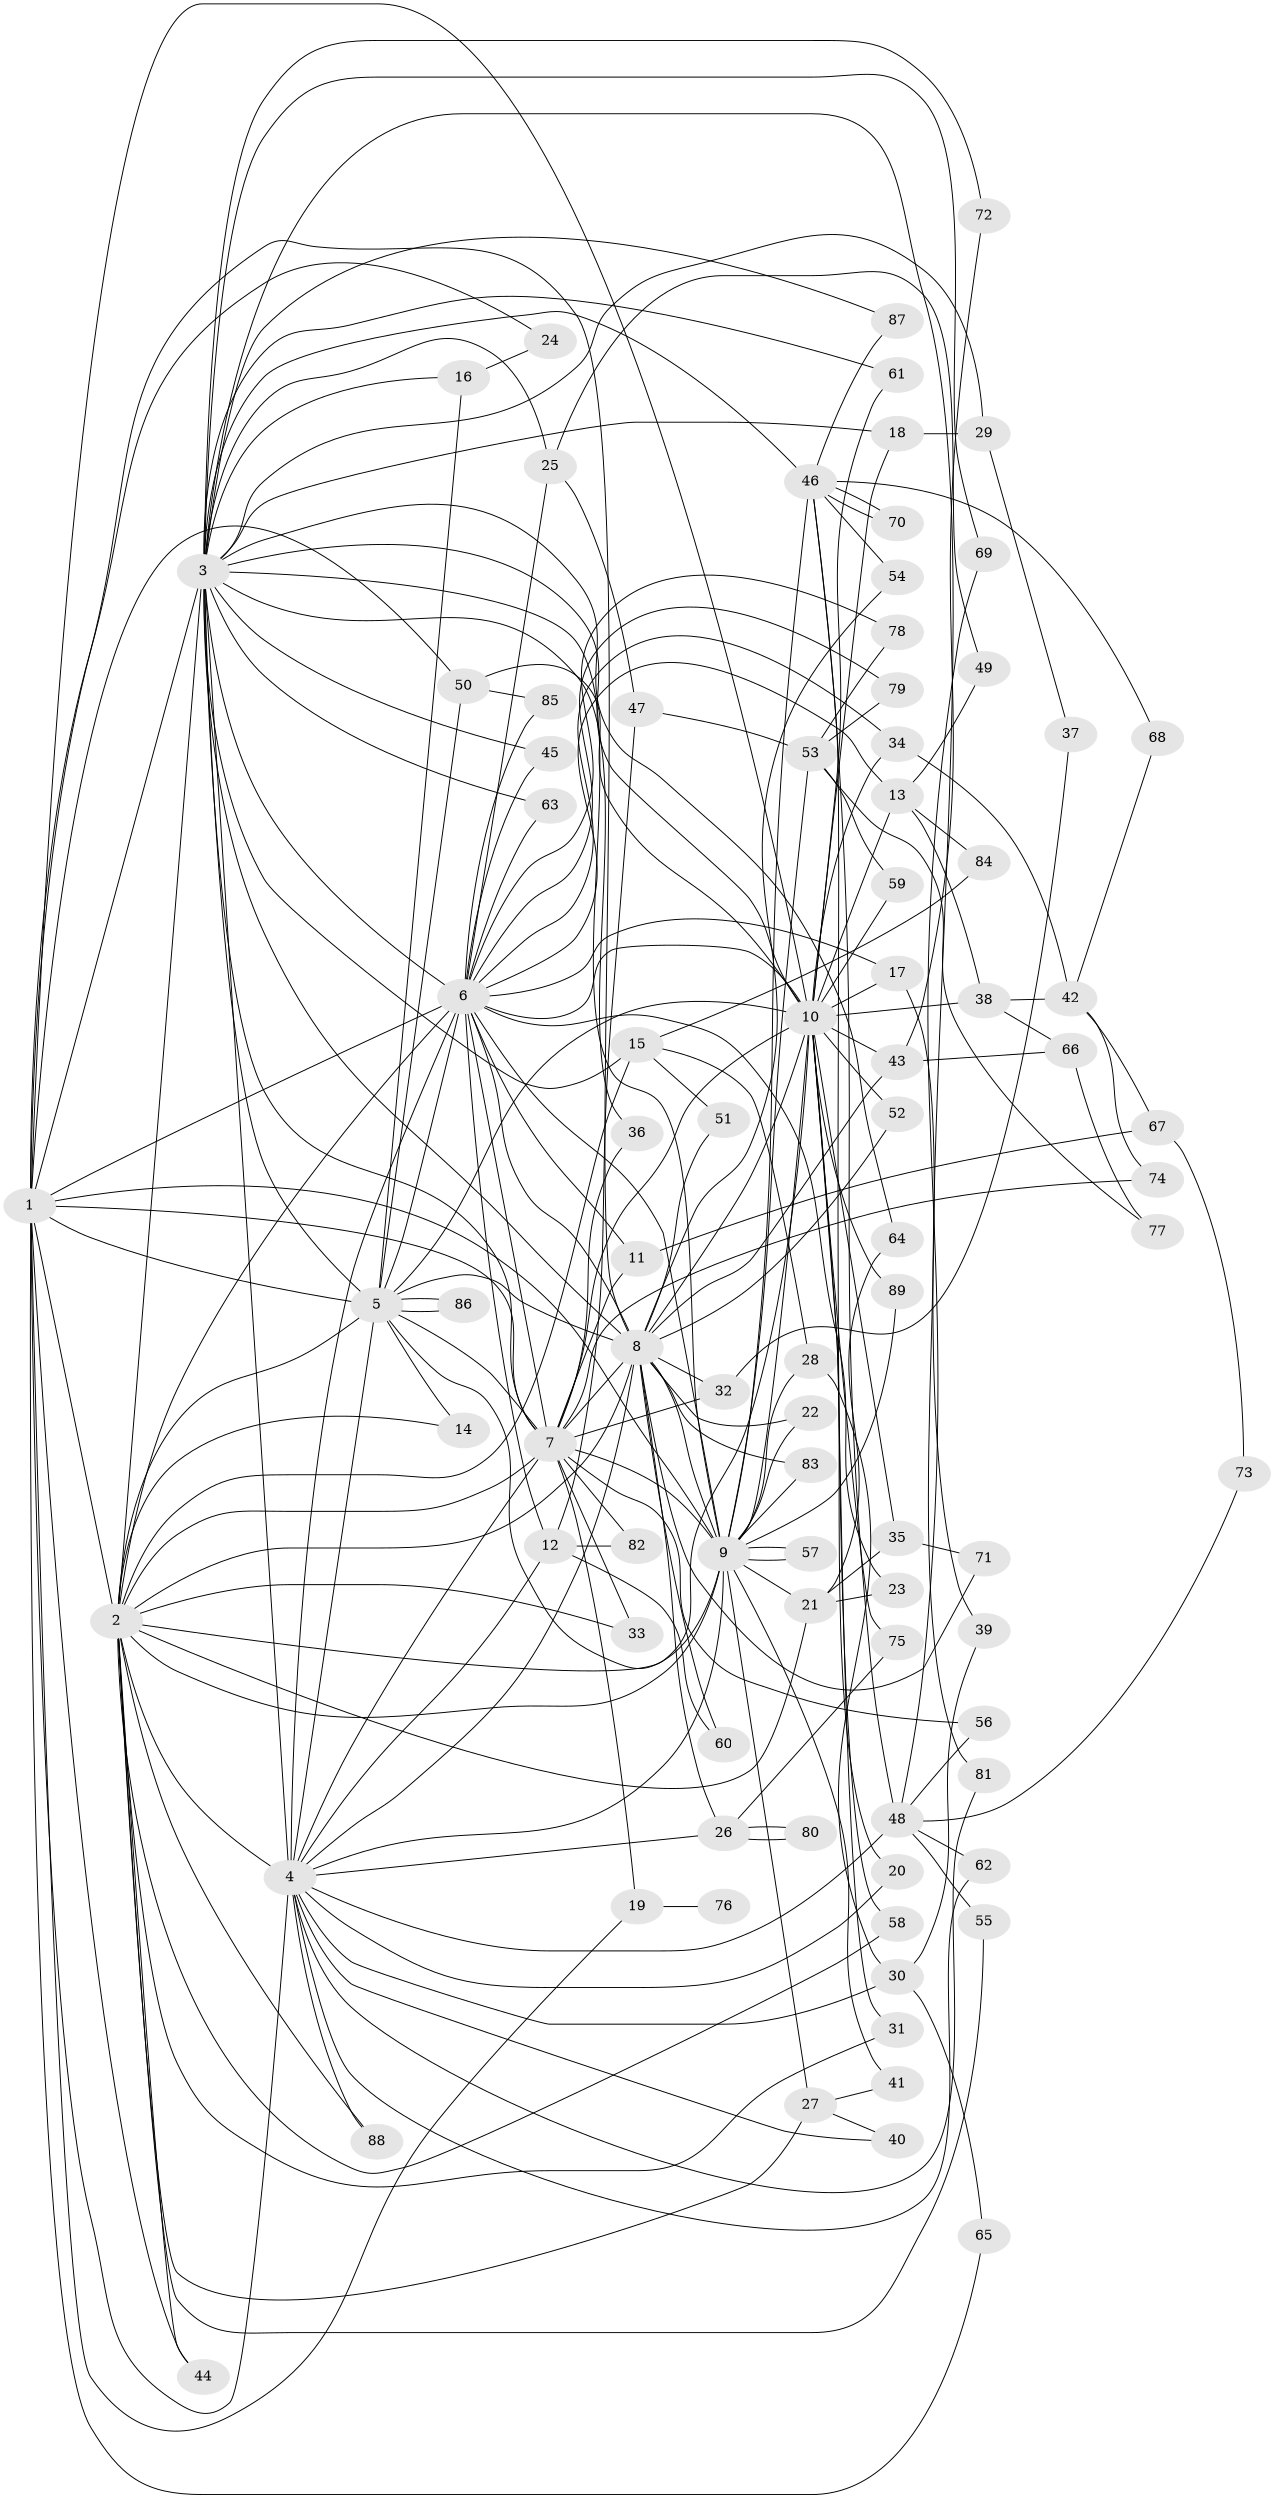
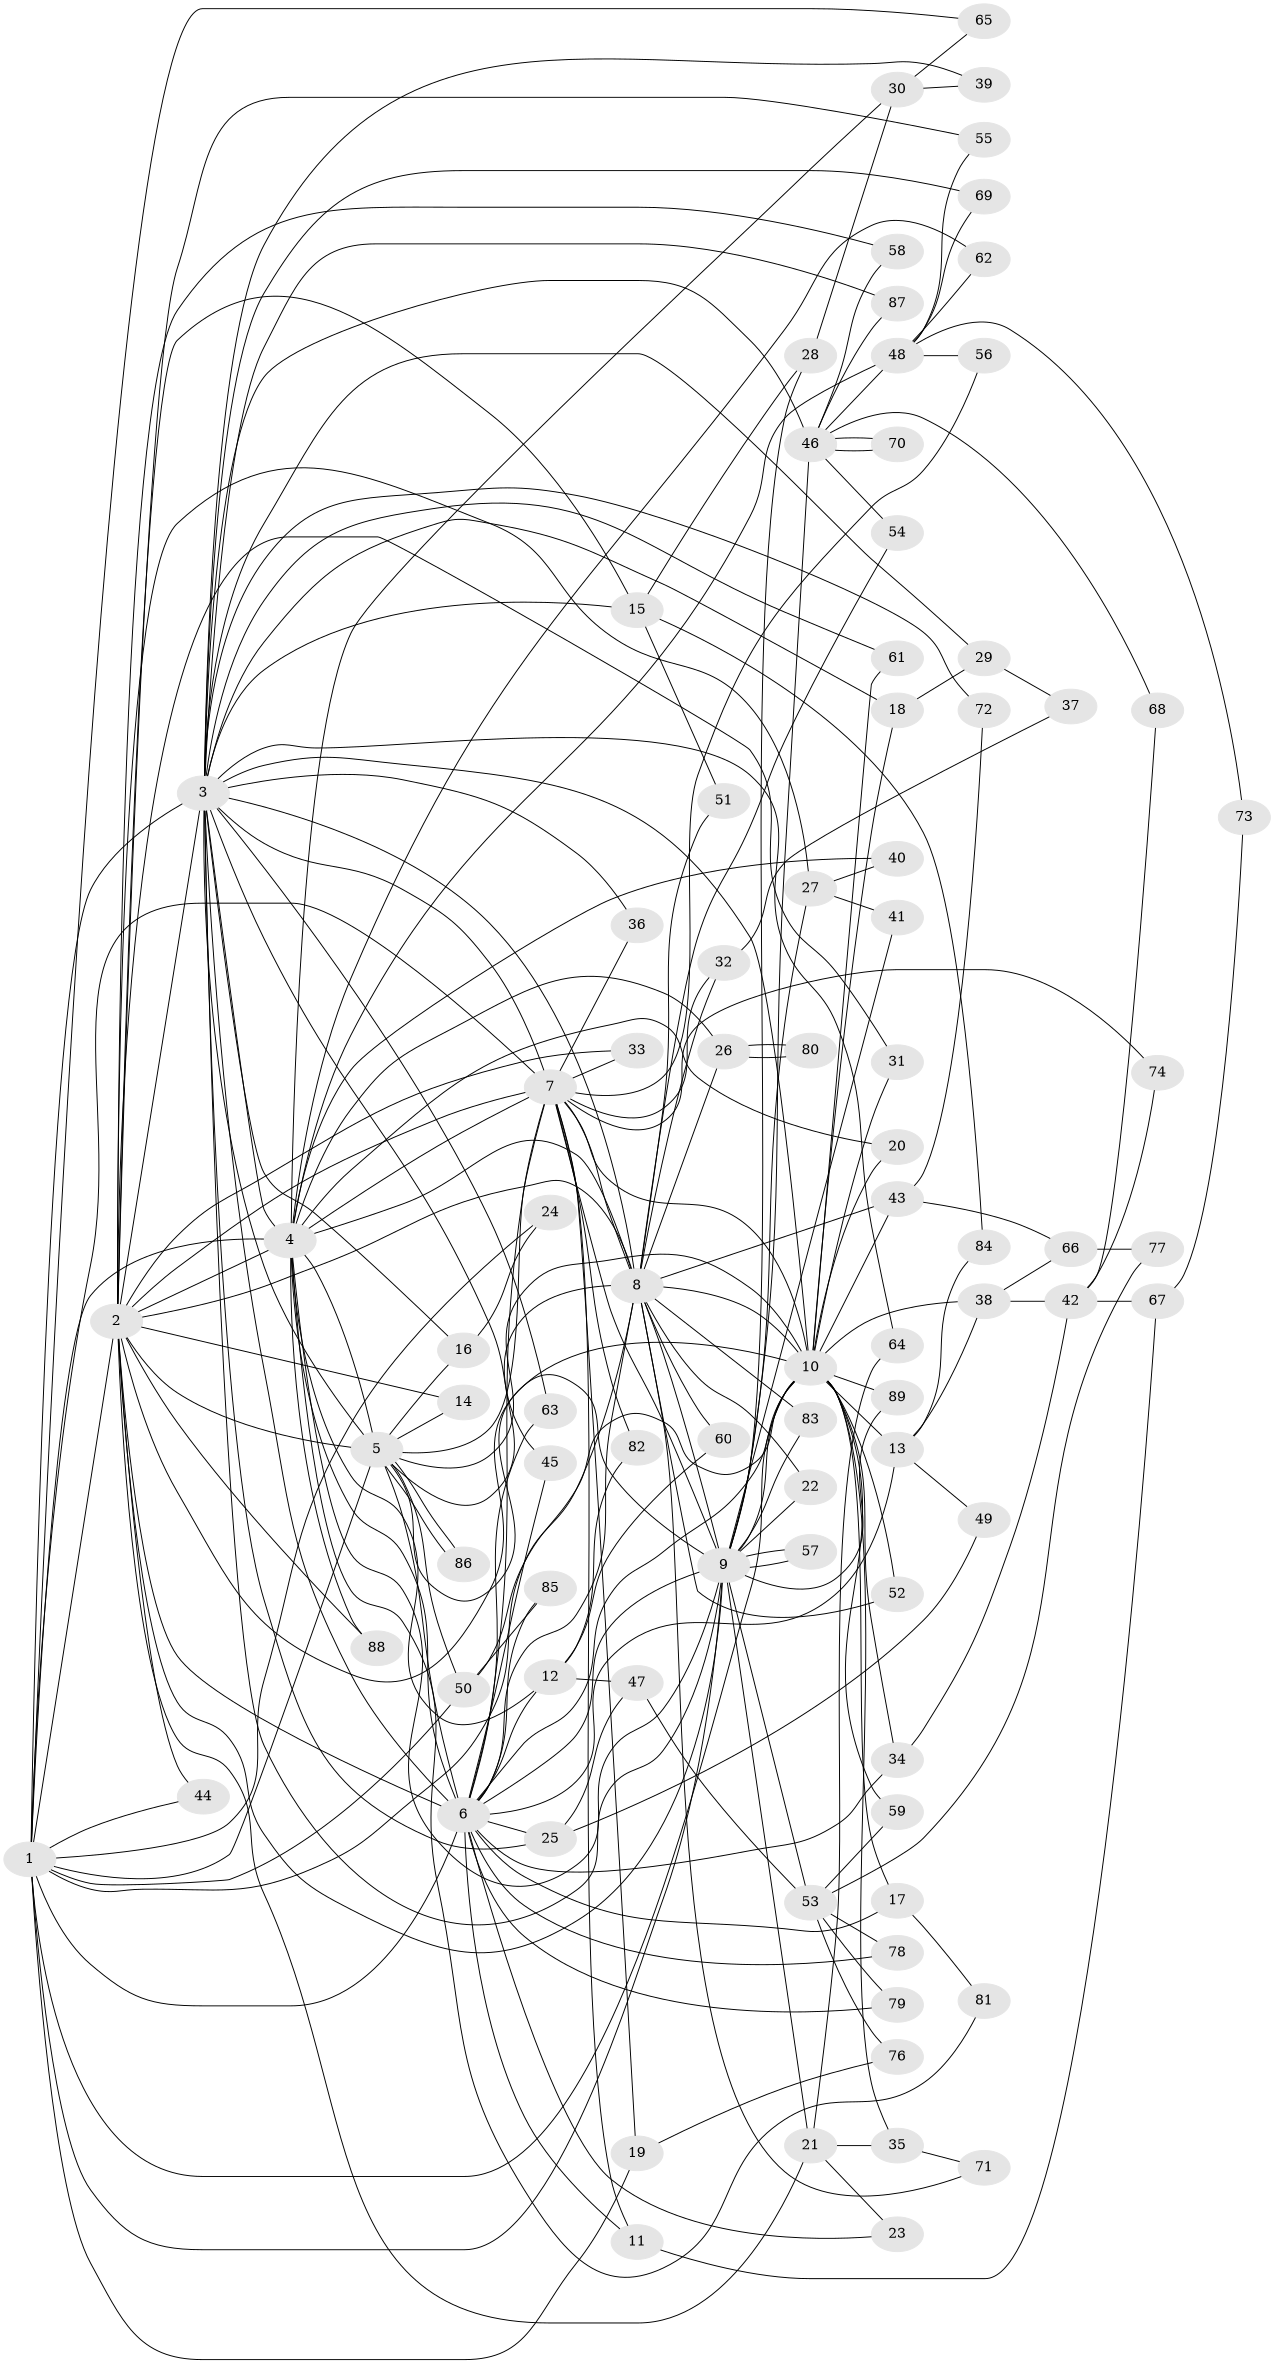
  graph {
    rankdir=LR
    node [color=gray90 style=filled]
    1
    2
    3
    4
    5
    6
    7
    8
    9
    10
    19
    24
    44
    50
    65
    14
    15
    21
    27
    31
    33
    55
    58
    88
    16
    18
    25
    29
    36
    39
    45
    46
    61
    63
    64
    69
    72
    87
    12
    20
    26
    30
    40
    48
    62
    81
    86
    11
    13
    17
    23
    34
    78
    79
    85
    32
    56
    74
    82
    22
    43
    51
    52
    54
    60
    71
    83
    28
    41
    53
    57
    89
    35
    38
    59
-   75
    76
    84
    47
    49
    37
    68
    70
    80
    73
    67
    42
    66
    77
    1 -- 2
    1 -- 3
    1 -- 4
    1 -- 5
    1 -- 6
    1 -- 7
    1 -- 8
    1 -- 9
    1 -- 10
    1 -- 19
    1 -- 24
    1 -- 44
    1 -- 50
    1 -- 65
    2 -- 3
    2 -- 4
    2 -- 5
    2 -- 6
    2 -- 7
    2 -- 8
    2 -- 9
    2 -- 10
    2 -- 44
    2 -- 14
    2 -- 15
    2 -- 21
    2 -- 27
    2 -- 31
    2 -- 33
    2 -- 55
    2 -- 58
    2 -- 88
    3 -- 4
    3 -- 5
    3 -- 6
    3 -- 7
    3 -- 8
    3 -- 9
    3 -- 10
    3 -- 15
    3 -- 16
    3 -- 18
    3 -- 25
    3 -- 29
    3 -- 36
    3 -- 39
    3 -- 45
    3 -- 46
    3 -- 61
    3 -- 63
    3 -- 64
    3 -- 69
    3 -- 72
    3 -- 87
    4 -- 5
    4 -- 6
    4 -- 7
    4 -- 8
    4 -- 9
    4 -- 88
    4 -- 12
    4 -- 20
    4 -- 26
    4 -- 30
    4 -- 40
    4 -- 48
    4 -- 62
    4 -- 81
    5 -- 6
    5 -- 7
    5 -- 8
    5 -- 9
    5 -- 10
    5 -- 50
    5 -- 14
    5 -- 16
    5 -- 86
    5 -- 86
    6 -- 7
    6 -- 8
    6 -- 9
    6 -- 10
    6 -- 25
    6 -- 45
    6 -- 63
    6 -- 12
    6 -- 11
    6 -- 13
    6 -- 17
    6 -- 23
    6 -- 34
    6 -- 78
    6 -- 79
    6 -- 85
    7 -- 8
    7 -- 9
    7 -- 10
    7 -- 19
    7 -- 33
    7 -- 36
    7 -- 11
    7 -- 32
    7 -- 56
    7 -- 74
    7 -- 82
    8 -- 9
    8 -- 10
    8 -- 26
    8 -- 32
    8 -- 22
    8 -- 43
    8 -- 51
    8 -- 52
    8 -- 54
    8 -- 60
    8 -- 71
    8 -- 83
    9 -- 10
    9 -- 21
    9 -- 27
    9 -- 46
    9 -- 22
    9 -- 83
    9 -- 28
    9 -- 41
    9 -- 53
    9 -- 57
    9 -- 57
    9 -- 89
    10 -- 31
    10 -- 18
    10 -- 61
    10 -- 20
    10 -- 13
    10 -- 17
    10 -- 34
    10 -- 43
    10 -- 52
    10 -- 89
    10 -- 35
    10 -- 38
    10 -- 59
-   10 -- 75
    19 -- 76
    50 -- 10
    50 -- 85
    15 -- 51
    15 -- 28
    15 -- 84
    21 -- 64
    21 -- 23
    21 -- 35
    27 -- 40
    27 -- 41
    16 -- 24
    18 -- 29
    25 -- 47
    25 -- 49
    29 -- 37
    46 -- 58
    46 -- 87
    46 -- 48
    46 -- 54
    46 -- 68
    46 -- 70
    46 -- 70
    12 -- 82
    12 -- 60
    12 -- 47
-   26 -- 75
    26 -- 80
    26 -- 80
    30 -- 65
    30 -- 39
    48 -- 55
    48 -- 69
    48 -- 62
    48 -- 56
    48 -- 73
    11 -- 67
    13 -- 38
    13 -- 84
    13 -- 49
    17 -- 81
    34 -- 42
    32 -- 37
    43 -- 72
    43 -- 66
    28 -- 30
    53 -- 78
    53 -- 79
    53 -- 59
+   53 -- 76
    53 -- 77
    35 -- 71
    38 -- 42
    38 -- 66
    47 -- 53
    67 -- 73
    42 -- 74
    42 -- 68
    42 -- 67
    66 -- 77
  }
